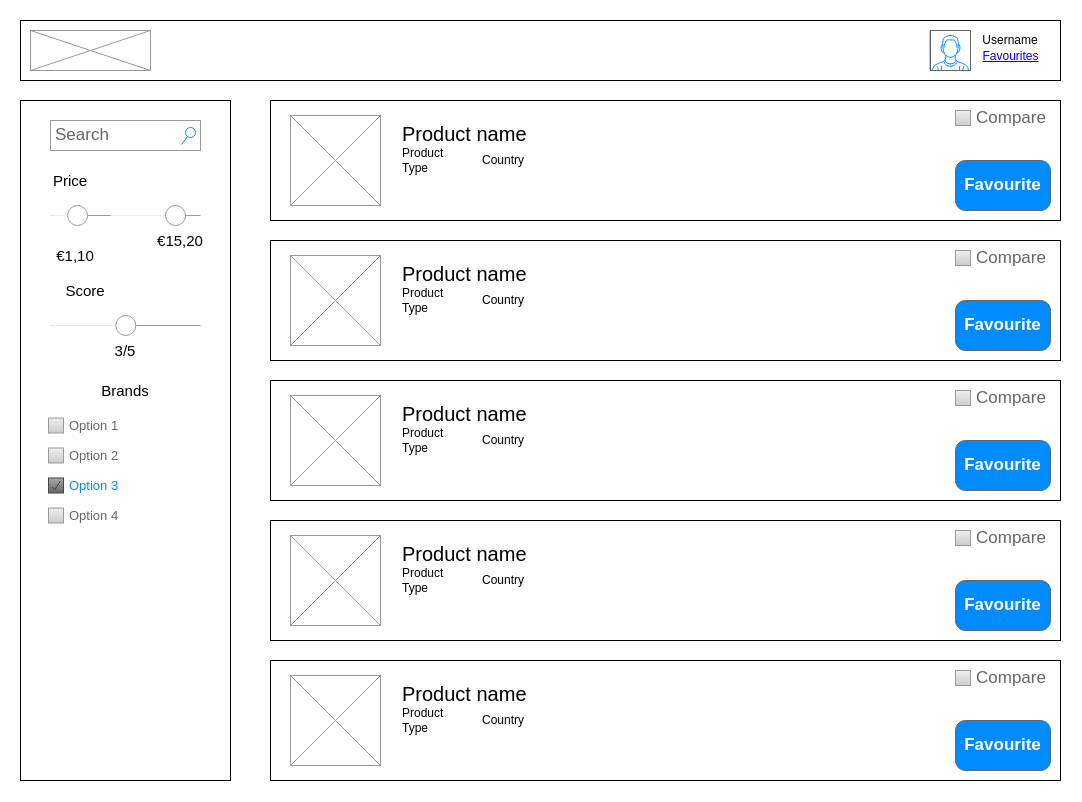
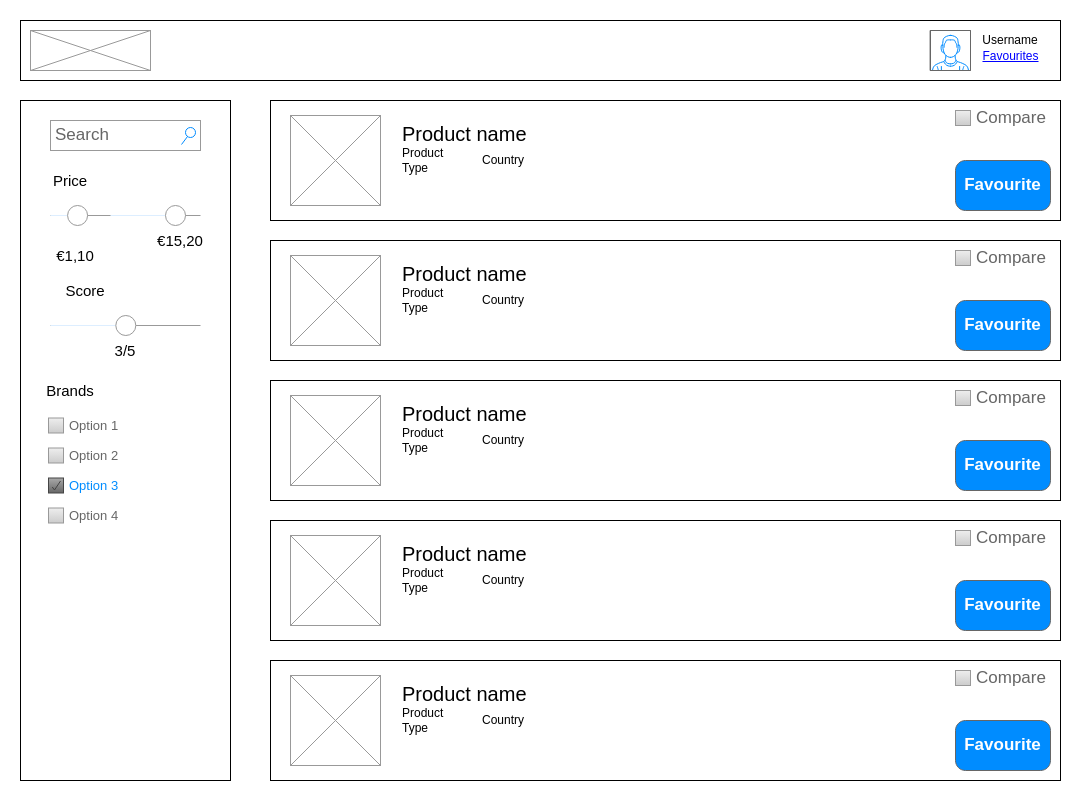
  <mxCell id="0" />
  <mxCell id="1" parent="0" />
  <mxCell id="2" value="" style="rounded=0;whiteSpace=wrap;html=1;" parent="1" vertex="1"><mxGeometry x="20" y="20" width="1040" height="60" as="geometry" /></mxCell>
  <mxCell id="3" value="" style="verticalLabelPosition=bottom;shadow=0;dashed=0;align=center;html=1;verticalAlign=top;strokeWidth=1;shape=mxgraph.mockup.graphics.simpleIcon;strokeColor=#999999;" parent="1" vertex="1"><mxGeometry x="30" y="30" width="120" height="40" as="geometry" /></mxCell>
  <mxCell id="4" value="" style="rounded=0;whiteSpace=wrap;html=1;" parent="1" vertex="1"><mxGeometry x="20" y="100" width="210" height="680" as="geometry" /></mxCell>
  <mxCell id="5" value="Username" style="text;html=1;strokeColor=none;fillColor=none;align=center;verticalAlign=middle;whiteSpace=wrap;rounded=0;" parent="1" vertex="1"><mxGeometry x="990" y="30" width="40" height="20" as="geometry" /></mxCell>
  <mxCell id="6" value="&lt;font style=&quot;font-size: 12px&quot;&gt;Favourites&lt;/font&gt;" style="shape=rectangle;strokeColor=none;fillColor=none;linkText=;fontSize=17;fontColor=#0000ff;fontStyle=4;html=1;align=center;" parent="1" vertex="1"><mxGeometry x="965" y="40" width="90" height="30" as="geometry" /></mxCell>
  <mxCell id="7" value="" style="verticalLabelPosition=bottom;shadow=0;dashed=0;align=center;html=1;verticalAlign=top;strokeWidth=1;shape=mxgraph.mockup.forms.horSlider;strokeColor=#999999;sliderStyle=basic;sliderPos=50.222;handleStyle=circle;fillColor2=#ddeeff;" parent="1" vertex="1"><mxGeometry x="50" y="310" width="150" height="30" as="geometry" /></mxCell>
  <mxCell id="8" value="Search" style="strokeWidth=1;shadow=0;dashed=0;align=center;html=1;shape=mxgraph.mockup.forms.searchBox;strokeColor=#999999;mainText=;strokeColor2=#008cff;fontColor=#666666;fontSize=17;align=left;spacingLeft=3;" parent="1" vertex="1"><mxGeometry x="50" y="120" width="150" height="30" as="geometry" /></mxCell>
  <mxCell id="9" value="&lt;font style=&quot;font-size: 15px&quot;&gt;Score&lt;br&gt;&lt;/font&gt;" style="text;html=1;strokeColor=none;fillColor=none;align=center;verticalAlign=middle;whiteSpace=wrap;rounded=0;" parent="1" vertex="1"><mxGeometry x="65" y="280" width="40" height="20" as="geometry" /></mxCell>
  <mxCell id="10" value="&lt;font style=&quot;font-size: 15px&quot;&gt;Price&lt;/font&gt;" style="text;html=1;strokeColor=none;fillColor=none;align=center;verticalAlign=middle;whiteSpace=wrap;rounded=0;" parent="1" vertex="1"><mxGeometry x="50" y="170" width="40" height="20" as="geometry" /></mxCell>
- <mxCell id="11" value="Brands" style="text;html=1;strokeColor=none;fillColor=none;align=center;verticalAlign=middle;whiteSpace=wrap;rounded=0;fontSize=15;" parent="1" vertex="1"><mxGeometry x="105" y="380" width="40" height="20" as="geometry" /></mxCell>
+ <mxCell id="11" value="Brands" style="text;html=1;strokeColor=none;fillColor=none;align=center;verticalAlign=middle;whiteSpace=wrap;rounded=0;fontSize=15;" parent="1" vertex="1"><mxGeometry x="50" y="380" width="40" height="20" as="geometry" /></mxCell>
  <mxCell id="12" value="" style="verticalLabelPosition=bottom;shadow=0;dashed=0;align=center;html=1;verticalAlign=top;strokeWidth=1;shape=mxgraph.mockup.forms.horSlider;strokeColor=#999999;sliderStyle=basic;sliderPos=15.778;handleStyle=circle;fillColor2=#ddeeff;" parent="1" vertex="1"><mxGeometry x="50" y="200" width="150" height="30" as="geometry" /></mxCell>
  <mxCell id="13" value="" style="verticalLabelPosition=bottom;shadow=0;dashed=0;align=center;html=1;verticalAlign=top;strokeWidth=1;shape=mxgraph.mockup.forms.horSlider;strokeColor=#999999;sliderStyle=basic;sliderPos=100;handleStyle=circle;fillColor2=#ddeeff;" parent="1" vertex="1"><mxGeometry x="110" y="200" width="70" height="30" as="geometry" /></mxCell>
  <mxCell id="14" value="€1,10" style="text;html=1;strokeColor=none;fillColor=none;align=center;verticalAlign=middle;whiteSpace=wrap;rounded=0;fontSize=15;" parent="1" vertex="1"><mxGeometry x="55" y="245" width="40" height="20" as="geometry" /></mxCell>
  <mxCell id="15" value="€15,20" style="text;html=1;strokeColor=none;fillColor=none;align=center;verticalAlign=middle;whiteSpace=wrap;rounded=0;fontSize=15;" parent="1" vertex="1"><mxGeometry x="160" y="230" width="40" height="20" as="geometry" /></mxCell>
  <mxCell id="16" value="3/5" style="text;html=1;strokeColor=none;fillColor=none;align=center;verticalAlign=middle;whiteSpace=wrap;rounded=0;fontSize=15;" parent="1" vertex="1"><mxGeometry x="105" y="340" width="40" height="20" as="geometry" /></mxCell>
  <mxCell id="17" value="" style="strokeWidth=1;shadow=0;dashed=0;align=center;html=1;shape=mxgraph.mockup.forms.rrect;rSize=0;fillColor=#ffffff;recursiveResize=0;fontSize=13;strokeColor=none;" parent="1" vertex="1"><mxGeometry x="40" y="410" width="150" height="260" as="geometry" /></mxCell>
  <mxCell id="18" value="Option 1" style="strokeWidth=1;shadow=0;dashed=0;align=center;html=1;shape=mxgraph.mockup.forms.rrect;rSize=0;fillColor=#eeeeee;strokeColor=#999999;gradientColor=#cccccc;align=left;spacingLeft=4;fontSize=13;fontColor=#666666;labelPosition=right;" parent="17" vertex="1"><mxGeometry x="8" y="7.5" width="15" height="15" as="geometry" /></mxCell>
  <mxCell id="19" value="Option 2" style="strokeWidth=1;shadow=0;dashed=0;align=center;html=1;shape=mxgraph.mockup.forms.rrect;rSize=0;fillColor=#eeeeee;strokeColor=#999999;gradientColor=#cccccc;align=left;spacingLeft=4;fontSize=13;fontColor=#666666;labelPosition=right;" parent="17" vertex="1"><mxGeometry x="8" y="37.5" width="15" height="15" as="geometry" /></mxCell>
  <mxCell id="20" value="Option 3" style="strokeWidth=1;shadow=0;dashed=0;align=center;html=1;shape=mxgraph.mockup.forms.checkbox;rSize=0;resizable=0;fillColor=#aaaaaa;strokeColor=#444444;gradientColor=#666666;align=left;spacingLeft=4;fontSize=13;fontColor=#008cff;labelPosition=right;" parent="17" vertex="1"><mxGeometry x="8" y="67.5" width="15" height="15" as="geometry" /></mxCell>
  <mxCell id="21" value="Option 4" style="strokeWidth=1;shadow=0;dashed=0;align=center;html=1;shape=mxgraph.mockup.forms.rrect;rSize=0;fillColor=#eeeeee;strokeColor=#999999;gradientColor=#cccccc;align=left;spacingLeft=4;fontSize=13;fontColor=#666666;labelPosition=right;" parent="17" vertex="1"><mxGeometry x="8" y="97.5" width="15" height="15" as="geometry" /></mxCell>
  <mxCell id="22" value="" style="rounded=0;whiteSpace=wrap;html=1;" parent="1" vertex="1"><mxGeometry x="270" y="100" width="790" height="120" as="geometry" /></mxCell>
  <mxCell id="23" value="" style="verticalLabelPosition=bottom;shadow=0;dashed=0;align=center;html=1;verticalAlign=top;strokeWidth=1;shape=mxgraph.mockup.graphics.simpleIcon;strokeColor=#999999;" vertex="1" parent="1"><mxGeometry x="290" y="115" width="90" height="90" as="geometry" /></mxCell>
  <mxCell id="24" value="&lt;font style=&quot;font-size: 20px&quot;&gt;Product name&lt;/font&gt;" style="text;html=1;strokeColor=none;fillColor=none;align=left;verticalAlign=middle;whiteSpace=wrap;rounded=0;" vertex="1" parent="1"><mxGeometry x="400" y="115" width="190" height="35" as="geometry" /></mxCell>
  <mxCell id="25" value="Country" style="text;html=1;strokeColor=none;fillColor=none;align=left;verticalAlign=middle;whiteSpace=wrap;rounded=0;" vertex="1" parent="1"><mxGeometry x="480" y="150" width="40" height="20" as="geometry" /></mxCell>
  <mxCell id="26" value="Product Type" style="text;html=1;strokeColor=none;fillColor=none;align=left;verticalAlign=middle;whiteSpace=wrap;rounded=0;" vertex="1" parent="1"><mxGeometry x="400" y="150" width="40" height="20" as="geometry" /></mxCell>
  <mxCell id="27" value="Compare" style="strokeWidth=1;shadow=0;dashed=0;align=center;html=1;shape=mxgraph.mockup.forms.rrect;rSize=0;fillColor=#eeeeee;strokeColor=#999999;gradientColor=#cccccc;align=left;spacingLeft=4;fontSize=17;fontColor=#666666;labelPosition=right;" vertex="1" parent="1"><mxGeometry x="955" y="110" width="15" height="15" as="geometry" /></mxCell>
  <mxCell id="28" value="Favourite" style="strokeWidth=1;shadow=0;dashed=0;align=center;html=1;shape=mxgraph.mockup.buttons.button;strokeColor=#666666;fontColor=#ffffff;mainText=;buttonStyle=round;fontSize=17;fontStyle=1;fillColor=#008cff;whiteSpace=wrap;" vertex="1" parent="1"><mxGeometry x="955" y="160" width="95" height="50" as="geometry" /></mxCell>
  <mxCell id="29" value="" style="verticalLabelPosition=bottom;shadow=0;dashed=0;align=center;html=1;verticalAlign=top;strokeWidth=1;shape=mxgraph.mockup.containers.userMale;strokeColor=#666666;strokeColor2=#008cff;" vertex="1" parent="1"><mxGeometry x="930" y="30" width="40" height="40" as="geometry" /></mxCell>
  <mxCell id="30" value="" style="rounded=0;whiteSpace=wrap;html=1;" vertex="1" parent="1"><mxGeometry x="270" y="240" width="790" height="120" as="geometry" /></mxCell>
  <mxCell id="31" value="" style="verticalLabelPosition=bottom;shadow=0;dashed=0;align=center;html=1;verticalAlign=top;strokeWidth=1;shape=mxgraph.mockup.graphics.simpleIcon;strokeColor=#999999;" vertex="1" parent="1"><mxGeometry x="290" y="255" width="90" height="90" as="geometry" /></mxCell>
  <mxCell id="32" value="&lt;font style=&quot;font-size: 20px&quot;&gt;Product name&lt;/font&gt;" style="text;html=1;strokeColor=none;fillColor=none;align=left;verticalAlign=middle;whiteSpace=wrap;rounded=0;" vertex="1" parent="1"><mxGeometry x="400" y="255" width="190" height="35" as="geometry" /></mxCell>
  <mxCell id="33" value="Country" style="text;html=1;strokeColor=none;fillColor=none;align=left;verticalAlign=middle;whiteSpace=wrap;rounded=0;" vertex="1" parent="1"><mxGeometry x="480" y="290" width="40" height="20" as="geometry" /></mxCell>
  <mxCell id="34" value="Product Type" style="text;html=1;strokeColor=none;fillColor=none;align=left;verticalAlign=middle;whiteSpace=wrap;rounded=0;" vertex="1" parent="1"><mxGeometry x="400" y="290" width="40" height="20" as="geometry" /></mxCell>
  <mxCell id="35" value="Compare" style="strokeWidth=1;shadow=0;dashed=0;align=center;html=1;shape=mxgraph.mockup.forms.rrect;rSize=0;fillColor=#eeeeee;strokeColor=#999999;gradientColor=#cccccc;align=left;spacingLeft=4;fontSize=17;fontColor=#666666;labelPosition=right;" vertex="1" parent="1"><mxGeometry x="955" y="250" width="15" height="15" as="geometry" /></mxCell>
  <mxCell id="36" value="Favourite" style="strokeWidth=1;shadow=0;dashed=0;align=center;html=1;shape=mxgraph.mockup.buttons.button;strokeColor=#666666;fontColor=#ffffff;mainText=;buttonStyle=round;fontSize=17;fontStyle=1;fillColor=#008cff;whiteSpace=wrap;" vertex="1" parent="1"><mxGeometry x="955" y="300" width="95" height="50" as="geometry" /></mxCell>
  <mxCell id="37" value="" style="rounded=0;whiteSpace=wrap;html=1;" vertex="1" parent="1"><mxGeometry x="270" y="380" width="790" height="120" as="geometry" /></mxCell>
  <mxCell id="38" value="" style="verticalLabelPosition=bottom;shadow=0;dashed=0;align=center;html=1;verticalAlign=top;strokeWidth=1;shape=mxgraph.mockup.graphics.simpleIcon;strokeColor=#999999;" vertex="1" parent="1"><mxGeometry x="290" y="395" width="90" height="90" as="geometry" /></mxCell>
  <mxCell id="39" value="&lt;font style=&quot;font-size: 20px&quot;&gt;Product name&lt;/font&gt;" style="text;html=1;strokeColor=none;fillColor=none;align=left;verticalAlign=middle;whiteSpace=wrap;rounded=0;" vertex="1" parent="1"><mxGeometry x="400" y="395" width="190" height="35" as="geometry" /></mxCell>
  <mxCell id="40" value="Country" style="text;html=1;strokeColor=none;fillColor=none;align=left;verticalAlign=middle;whiteSpace=wrap;rounded=0;" vertex="1" parent="1"><mxGeometry x="480" y="430" width="40" height="20" as="geometry" /></mxCell>
  <mxCell id="41" value="Product Type" style="text;html=1;strokeColor=none;fillColor=none;align=left;verticalAlign=middle;whiteSpace=wrap;rounded=0;" vertex="1" parent="1"><mxGeometry x="400" y="430" width="40" height="20" as="geometry" /></mxCell>
  <mxCell id="42" value="Compare" style="strokeWidth=1;shadow=0;dashed=0;align=center;html=1;shape=mxgraph.mockup.forms.rrect;rSize=0;fillColor=#eeeeee;strokeColor=#999999;gradientColor=#cccccc;align=left;spacingLeft=4;fontSize=17;fontColor=#666666;labelPosition=right;" vertex="1" parent="1"><mxGeometry x="955" y="390" width="15" height="15" as="geometry" /></mxCell>
  <mxCell id="43" value="Favourite" style="strokeWidth=1;shadow=0;dashed=0;align=center;html=1;shape=mxgraph.mockup.buttons.button;strokeColor=#666666;fontColor=#ffffff;mainText=;buttonStyle=round;fontSize=17;fontStyle=1;fillColor=#008cff;whiteSpace=wrap;" vertex="1" parent="1"><mxGeometry x="955" y="440" width="95" height="50" as="geometry" /></mxCell>
  <mxCell id="44" value="" style="rounded=0;whiteSpace=wrap;html=1;" vertex="1" parent="1"><mxGeometry x="270" y="520" width="790" height="120" as="geometry" /></mxCell>
  <mxCell id="45" value="" style="verticalLabelPosition=bottom;shadow=0;dashed=0;align=center;html=1;verticalAlign=top;strokeWidth=1;shape=mxgraph.mockup.graphics.simpleIcon;strokeColor=#999999;" vertex="1" parent="1"><mxGeometry x="290" y="535" width="90" height="90" as="geometry" /></mxCell>
  <mxCell id="46" value="&lt;font style=&quot;font-size: 20px&quot;&gt;Product name&lt;/font&gt;" style="text;html=1;strokeColor=none;fillColor=none;align=left;verticalAlign=middle;whiteSpace=wrap;rounded=0;" vertex="1" parent="1"><mxGeometry x="400" y="535" width="190" height="35" as="geometry" /></mxCell>
  <mxCell id="47" value="Country" style="text;html=1;strokeColor=none;fillColor=none;align=left;verticalAlign=middle;whiteSpace=wrap;rounded=0;" vertex="1" parent="1"><mxGeometry x="480" y="570" width="40" height="20" as="geometry" /></mxCell>
  <mxCell id="48" value="Product Type" style="text;html=1;strokeColor=none;fillColor=none;align=left;verticalAlign=middle;whiteSpace=wrap;rounded=0;" vertex="1" parent="1"><mxGeometry x="400" y="570" width="40" height="20" as="geometry" /></mxCell>
  <mxCell id="49" value="Compare" style="strokeWidth=1;shadow=0;dashed=0;align=center;html=1;shape=mxgraph.mockup.forms.rrect;rSize=0;fillColor=#eeeeee;strokeColor=#999999;gradientColor=#cccccc;align=left;spacingLeft=4;fontSize=17;fontColor=#666666;labelPosition=right;" vertex="1" parent="1"><mxGeometry x="955" y="530" width="15" height="15" as="geometry" /></mxCell>
  <mxCell id="50" value="Favourite" style="strokeWidth=1;shadow=0;dashed=0;align=center;html=1;shape=mxgraph.mockup.buttons.button;strokeColor=#666666;fontColor=#ffffff;mainText=;buttonStyle=round;fontSize=17;fontStyle=1;fillColor=#008cff;whiteSpace=wrap;" vertex="1" parent="1"><mxGeometry x="955" y="580" width="95" height="50" as="geometry" /></mxCell>
  <mxCell id="51" value="" style="rounded=0;whiteSpace=wrap;html=1;" vertex="1" parent="1"><mxGeometry x="270" y="660" width="790" height="120" as="geometry" /></mxCell>
  <mxCell id="52" value="" style="verticalLabelPosition=bottom;shadow=0;dashed=0;align=center;html=1;verticalAlign=top;strokeWidth=1;shape=mxgraph.mockup.graphics.simpleIcon;strokeColor=#999999;" vertex="1" parent="1"><mxGeometry x="290" y="675" width="90" height="90" as="geometry" /></mxCell>
  <mxCell id="53" value="&lt;font style=&quot;font-size: 20px&quot;&gt;Product name&lt;/font&gt;" style="text;html=1;strokeColor=none;fillColor=none;align=left;verticalAlign=middle;whiteSpace=wrap;rounded=0;" vertex="1" parent="1"><mxGeometry x="400" y="675" width="190" height="35" as="geometry" /></mxCell>
  <mxCell id="54" value="Country" style="text;html=1;strokeColor=none;fillColor=none;align=left;verticalAlign=middle;whiteSpace=wrap;rounded=0;" vertex="1" parent="1"><mxGeometry x="480" y="710" width="40" height="20" as="geometry" /></mxCell>
  <mxCell id="55" value="Product Type" style="text;html=1;strokeColor=none;fillColor=none;align=left;verticalAlign=middle;whiteSpace=wrap;rounded=0;" vertex="1" parent="1"><mxGeometry x="400" y="710" width="40" height="20" as="geometry" /></mxCell>
  <mxCell id="56" value="Compare" style="strokeWidth=1;shadow=0;dashed=0;align=center;html=1;shape=mxgraph.mockup.forms.rrect;rSize=0;fillColor=#eeeeee;strokeColor=#999999;gradientColor=#cccccc;align=left;spacingLeft=4;fontSize=17;fontColor=#666666;labelPosition=right;" vertex="1" parent="1"><mxGeometry x="955" y="670" width="15" height="15" as="geometry" /></mxCell>
  <mxCell id="57" value="Favourite" style="strokeWidth=1;shadow=0;dashed=0;align=center;html=1;shape=mxgraph.mockup.buttons.button;strokeColor=#666666;fontColor=#ffffff;mainText=;buttonStyle=round;fontSize=17;fontStyle=1;fillColor=#008cff;whiteSpace=wrap;" vertex="1" parent="1"><mxGeometry x="955" y="720" width="95" height="50" as="geometry" /></mxCell>
